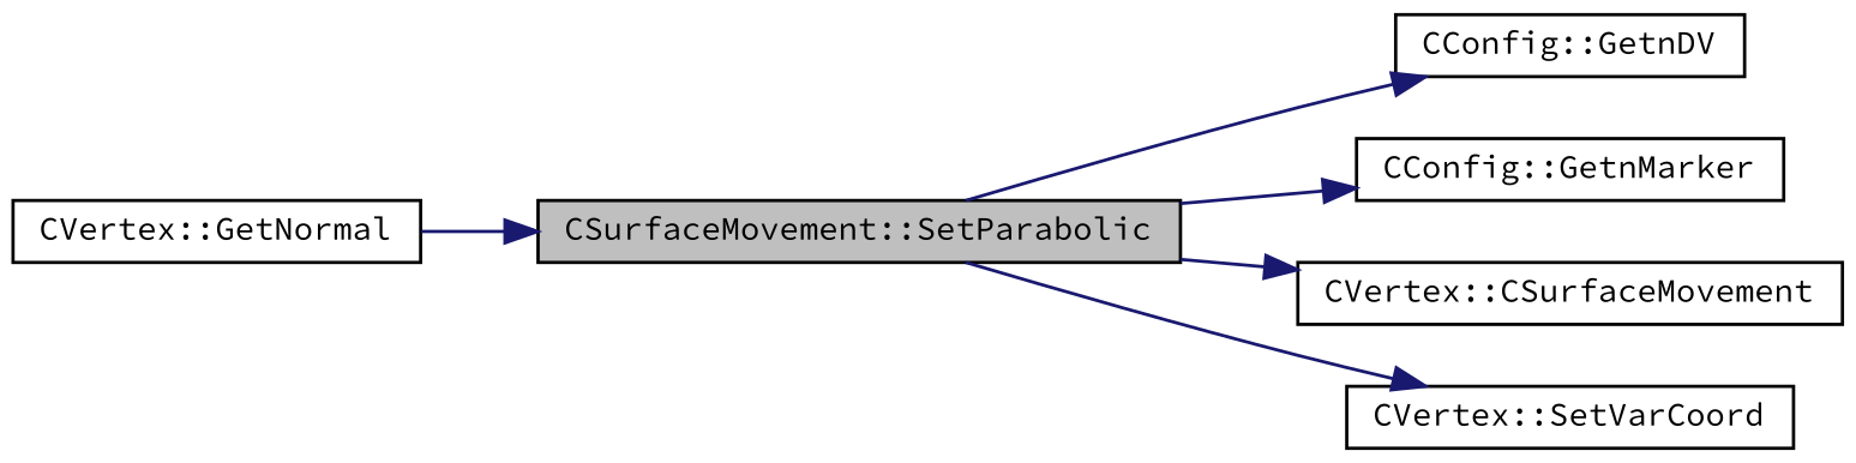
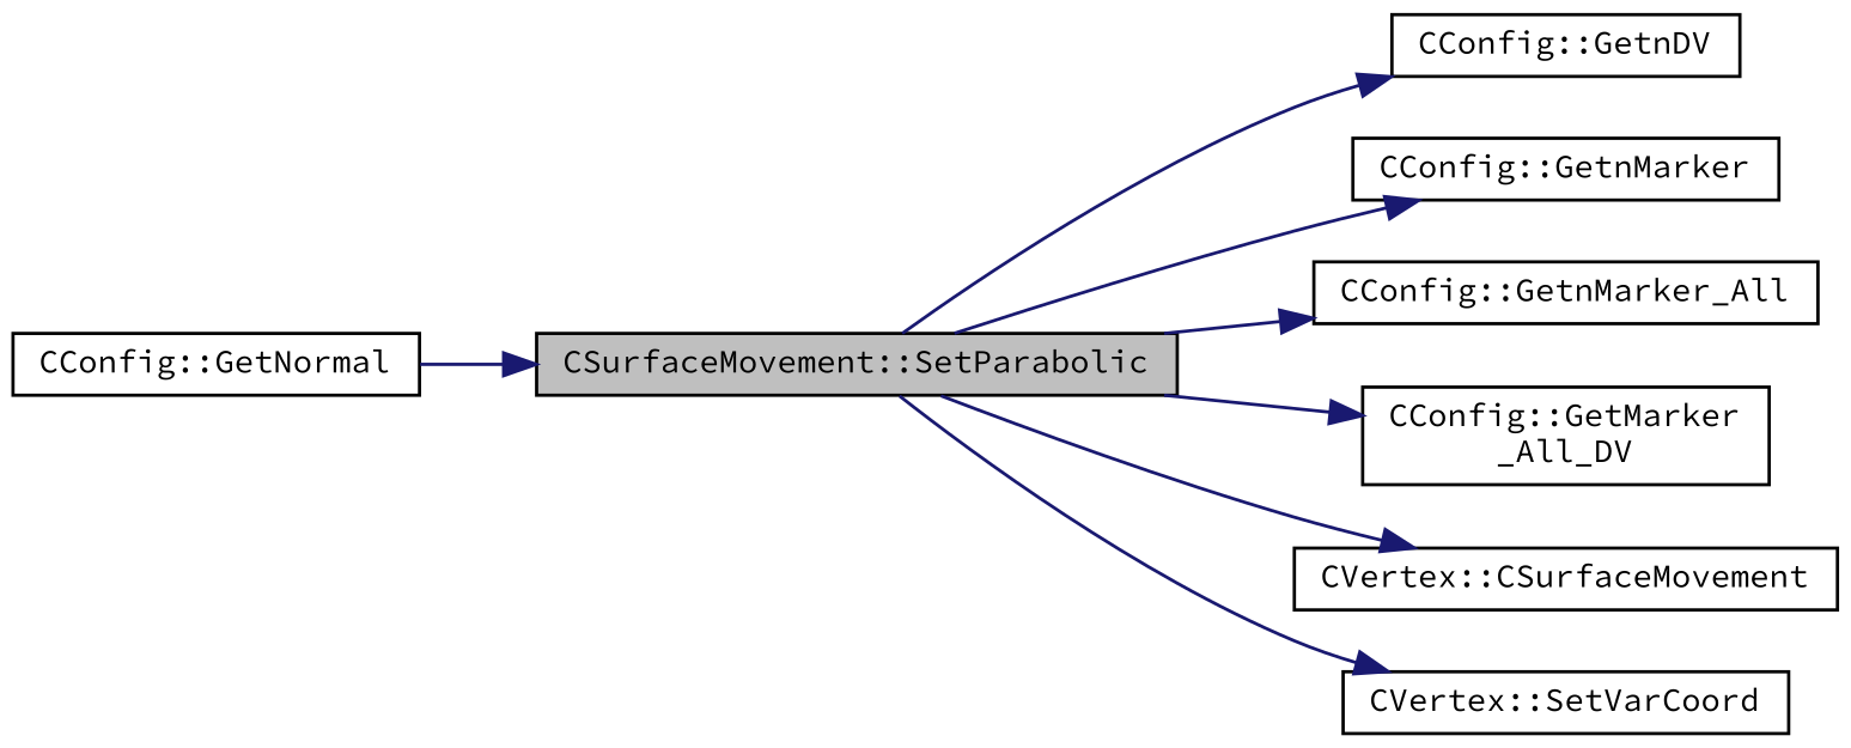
  digraph {
    fontname="Source Code Pro"
    rankdir=LR
    node [color=black fillcolor=white fontname="Source Code Pro" fontsize=10 shape=record style=filled]
    edge [color=midnightblue fontname="Source Code Pro" fontsize=10 labelfontname=Helvetica labelfontsize=10 style=solid]
    n1 [fillcolor=grey75 fontcolor=black height=0.2 label="CSurfaceMovement::SetParabolic" width=0.4]
    n2 [height=0.2 label="CConfig::GetnDV" width=0.4]
    n3 [height=0.2 label="CConfig::GetnMarker" width=0.4]
+   n4 [height=0.2 label="CConfig::GetnMarker_All" width=0.4]
+   n5 [height=0.2 label="CConfig::GetMarker\l_All_DV" width=0.4]
    n6 [height=0.2 label="CVertex::CSurfaceMovement" width=0.4]
    n7 [height=0.2 label="CVertex::SetVarCoord" width=0.4]
-   n8 [height=0.2 label="CVertex::GetNormal" width=0.4]
+   n8 [height=0.2 label="CConfig::GetNormal" width=0.4]
    n1 -> n2
    n1 -> n3
+   n1 -> n4
+   n1 -> n5
    n1 -> n6
    n1 -> n7
    n8 -> n1
  }
